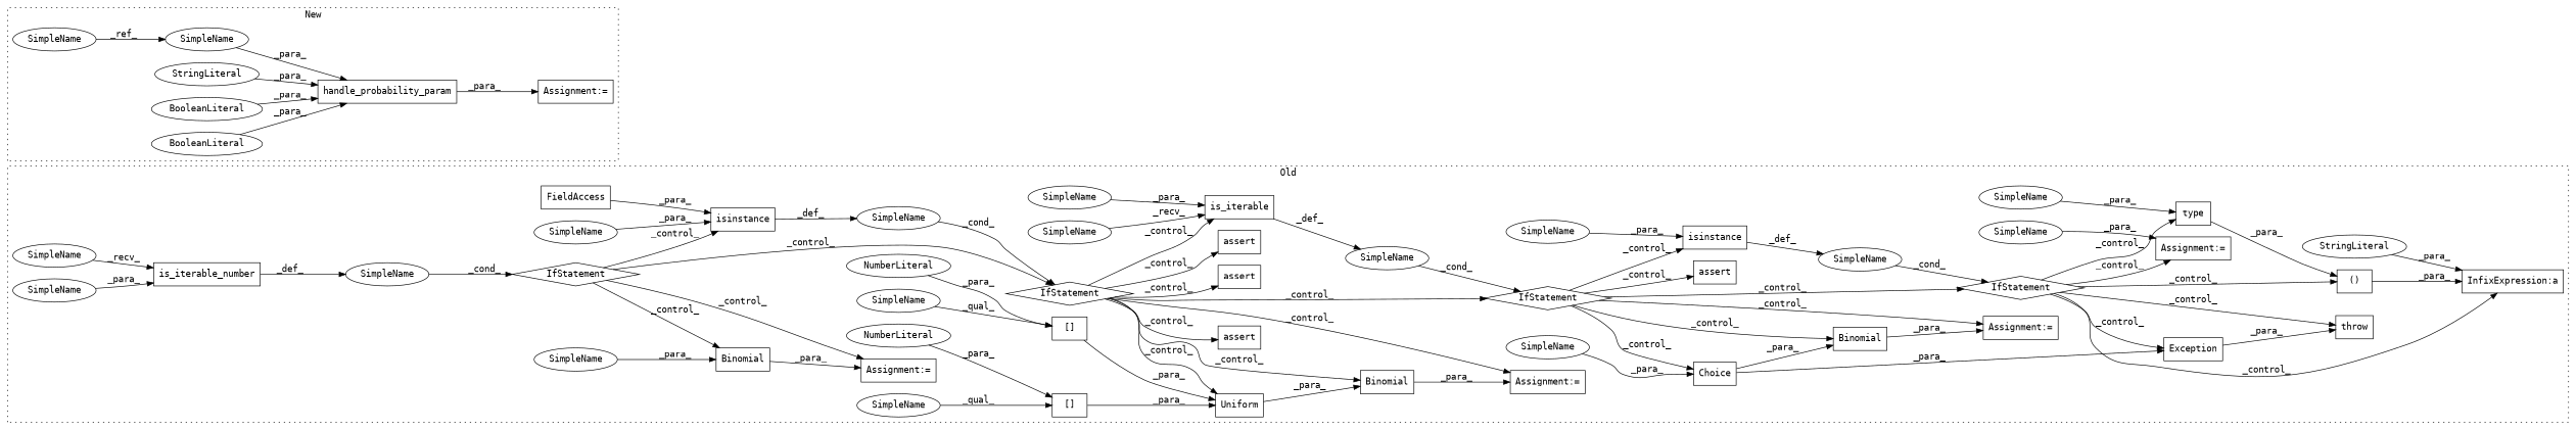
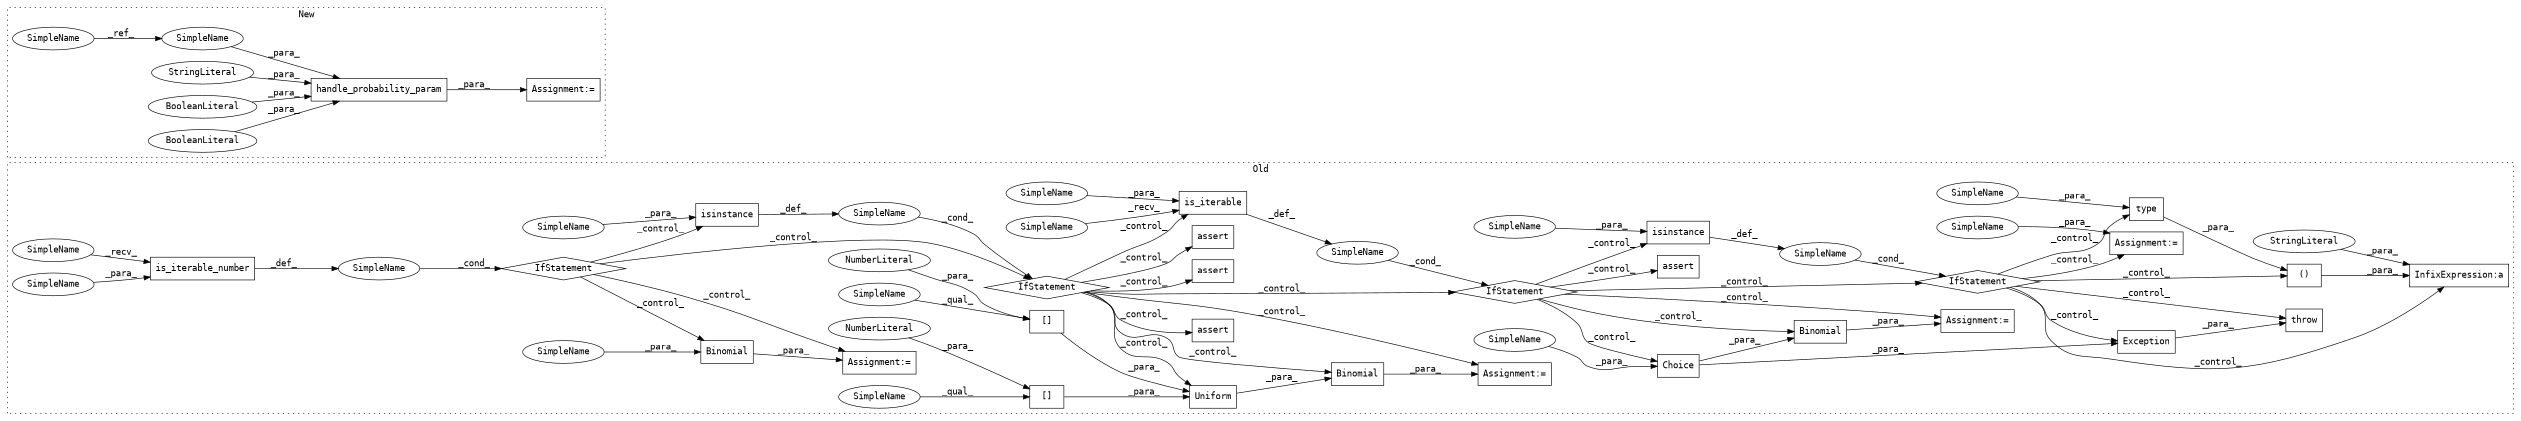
  digraph {
    fontname="DejaVu Sans Mono"
    rankdir=LR
    node [a=42 fontname="DejaVu Sans Mono" l=1 shape=box]
    edge [fontname="DejaVu Sans Mono"]
    n1 [a=32 l="10,1" label=assert s="16012,16046"]
    n2 [a=25 l="4,2" label=IfStatement s="15861,15891" shape=diamond]
    n3 [label=SimpleName shape=ellipse l=""]
    n4 [a=53 l=6 label=throw s=16469]
    n5 [a=25 l="4,2" label=IfStatement s="15935,15958" shape=diamond]
    n6 [label=SimpleName shape=ellipse l=""]
    n7 [a=32 l="10,2" label=Exception s="16475,16624"]
    n8 [a=32 l="9,1" label=Binomial s="16110,16137"]
    n9 [a=7 label="Assignment:=" s=15905]
    n10 [a=106 l=31 label="()" s=16593]
    n11 [a=27 l=10 label="InfixExpression:a" s=16583]
    n12 [a=32 l="10,1" label=assert s="16198,16332"]
    n13 [a=32 l="17,1" label=is_iterable_number s="15872,15890"]
    n14 [a=32 l="5,1" label=type s="16617,16623"]
    n15 [a=2 l="2,1" label="[]" s="16127,16130"]
    n16 [a=34 label=NumberLiteral s=16129 shape=ellipse]
    n17 [a=2 l="2,1" label="[]" s="16132,16135"]
    n18 [a=34 label=NumberLiteral s=16134 shape=ellipse]
    n19 [a=32 l="10,1" label=assert s="15975,15996"]
    n20 [label=SimpleName shape=ellipse l=""]
    n21 [a=32 l="10,1" label=assert s="16062,16096"]
    n22 [a=25 l="4,2" label=IfStatement s="16394,16431" shape=diamond]
    n23 [a=32 l="11,1" label=isinstance s="15939,15957"]
-   n24 [a=22 l=5 label=FieldAccess s=15952]
    n25 [a=32 l="11,1" label=isinstance s="16398,16430"]
    n26 [a=7 label="Assignment:=" s=16345]
    n27 [a=7 label="Assignment:=" s=16445]
    n28 [a=45 l=98 label=StringLiteral s=16485 shape=ellipse]
    n29 [a=7 label="Assignment:=" s=16109]
    n30 [a=32 l="9,1" label=Binomial s="16346,16375"]
    n31 [a=32 l="12,1" label=is_iterable s="16167,16180"]
    n32 [a=32 l="7,1" label=Choice s="16366,16374"]
    n33 [a=25 l="4,2" label=IfStatement s="16156,16181" shape=diamond]
    n34 [a=32 l="8,1" label=Uniform s="16119,16136"]
    n35 [label=SimpleName shape=ellipse l=""]
    n36 [a=32 l="9,1" label=Binomial s="15906,15916"]
    n37 [label=SimpleName s=16132 shape=ellipse]
    n38 [label=SimpleName s=16622 shape=ellipse]
    n39 [label=SimpleName s=16179 shape=ellipse]
    n40 [label=SimpleName s=15950 shape=ellipse]
    n41 [label=SimpleName s=15915 shape=ellipse]
    n42 [label=SimpleName s=15889 shape=ellipse]
    n43 [label=SimpleName s=16127 shape=ellipse]
    n44 [label=SimpleName s=16446 shape=ellipse]
    n45 [label=SimpleName s=16373 shape=ellipse]
    n46 [label=SimpleName s=16409 shape=ellipse]
    n47 [l=6 label=SimpleName s=16160 shape=ellipse]
    n48 [l=6 label=SimpleName s=15865 shape=ellipse]
    n49 [a=32 l="25,1" label=handle_probability_param s="15877,15917"]
    n50 [a=45 l=3 label=StringLiteral s=15904 shape=ellipse]
    n51 [a=9 l=4 label=BooleanLiteral s=15908 shape=ellipse]
    n52 [a=9 l=4 label=BooleanLiteral s=15913 shape=ellipse]
    n53 [label=SimpleName s=15667 shape=ellipse]
    n54 [a=7 label="Assignment:=" s=15865]
    n55 [label=SimpleName s=15902 shape=ellipse]
    subgraph cluster_1 {
      label=Old
      style=dotted
      n1
      n2
      n3
      n4
      n5
      n6
      n7
      n8
      n9
      n10
      n11
      n12
      n13
      n14
      n15
      n16
      n17
      n18
      n19
      n20
      n21
      n22
      n23
-     n24
      n25
      n26
      n27
      n28
      n29
      n30
      n31
      n32
      n33
      n34
      n35
      n36
      n37
      n38
      n39
      n40
      n41
      n42
      n43
      n44
      n45
      n46
      n47
      n48
    }
    subgraph cluster_2 {
      label=New
      style=dotted
      n49
      n50
      n51
      n52
      n53
      n54
      n55
    }
    n2 -> n5 [label=_control_]
    n2 -> n9 [label=_control_]
    n2 -> n23 [label=_control_]
    n2 -> n36 [label=_control_]
    n3 -> n5 [label=_cond_]
    n5 -> n1 [label=_control_]
    n5 -> n8 [label=_control_]
    n5 -> n19 [label=_control_]
    n5 -> n21 [label=_control_]
    n5 -> n29 [label=_control_]
    n5 -> n31 [label=_control_]
    n5 -> n33 [label=_control_]
    n5 -> n34 [label=_control_]
    n6 -> n2 [label=_cond_]
    n7 -> n4 [label=_para_]
    n8 -> n29 [label=_para_]
    n10 -> n11 [label=_para_]
    n13 -> n6 [label=_def_]
    n14 -> n10 [label=_para_]
    n15 -> n34 [label=_para_]
    n16 -> n15 [label=_para_]
    n17 -> n34 [label=_para_]
    n18 -> n17 [label=_para_]
    n20 -> n22 [label=_cond_]
    n22 -> n4 [label=_control_]
    n22 -> n7 [label=_control_]
    n22 -> n10 [label=_control_]
    n22 -> n11 [label=_control_]
    n22 -> n14 [label=_control_]
    n22 -> n27 [label=_control_]
    n23 -> n3 [label=_def_]
-   n24 -> n23 [label=_para_]
    n25 -> n20 [label=_def_]
    n28 -> n11 [label=_para_]
    n30 -> n26 [label=_para_]
    n31 -> n35 [label=_def_]
    n32 -> n7 [label=_para_]
    n32 -> n30 [label=_para_]
    n33 -> n12 [label=_control_]
    n33 -> n22 [label=_control_]
    n33 -> n25 [label=_control_]
    n33 -> n26 [label=_control_]
    n33 -> n30 [label=_control_]
    n33 -> n32 [label=_control_]
    n34 -> n8 [label=_para_]
    n35 -> n33 [label=_cond_]
    n36 -> n9 [label=_para_]
    n37 -> n17 [label=_qual_]
    n38 -> n14 [label=_para_]
    n39 -> n31 [label=_para_]
    n40 -> n23 [label=_para_]
    n41 -> n36 [label=_para_]
    n42 -> n13 [label=_para_]
    n43 -> n15 [label=_qual_]
    n44 -> n27 [label=_para_]
    n45 -> n32 [label=_para_]
    n46 -> n25 [label=_para_]
    n47 -> n31 [label=_recv_]
    n48 -> n13 [label=_recv_]
    n49 -> n54 [label=_para_]
    n50 -> n49 [label=_para_]
    n51 -> n49 [label=_para_]
    n52 -> n49 [label=_para_]
    n53 -> n55 [label=_ref_]
    n55 -> n49 [label=_para_]
  }
